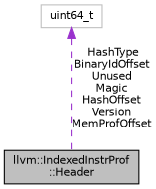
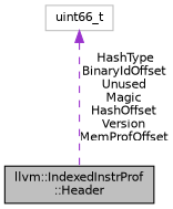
  digraph {
    node [fontname=Helvetica fontsize=10 shape=record]
    n1 [color=black fillcolor=grey75 fontcolor=black height=0.2 label="llvm::IndexedInstrProf\l::Header" style=filled width=0.4]
-   n2 [color=grey75 height=0.2 label=uint64_t width=0.4]
+   n2 [color=grey75 height=0.2 label=uint66_t width=0.4]
    n2 -> n1 [color=darkorchid3 dir=back fontname=Helvetica fontsize=10 label=" HashType\nBinaryIdOffset\nUnused\nMagic\nHashOffset\nVersion\nMemProfOffset" labelfontname=Helvetica labelfontsize=10 style=dashed]
  }
